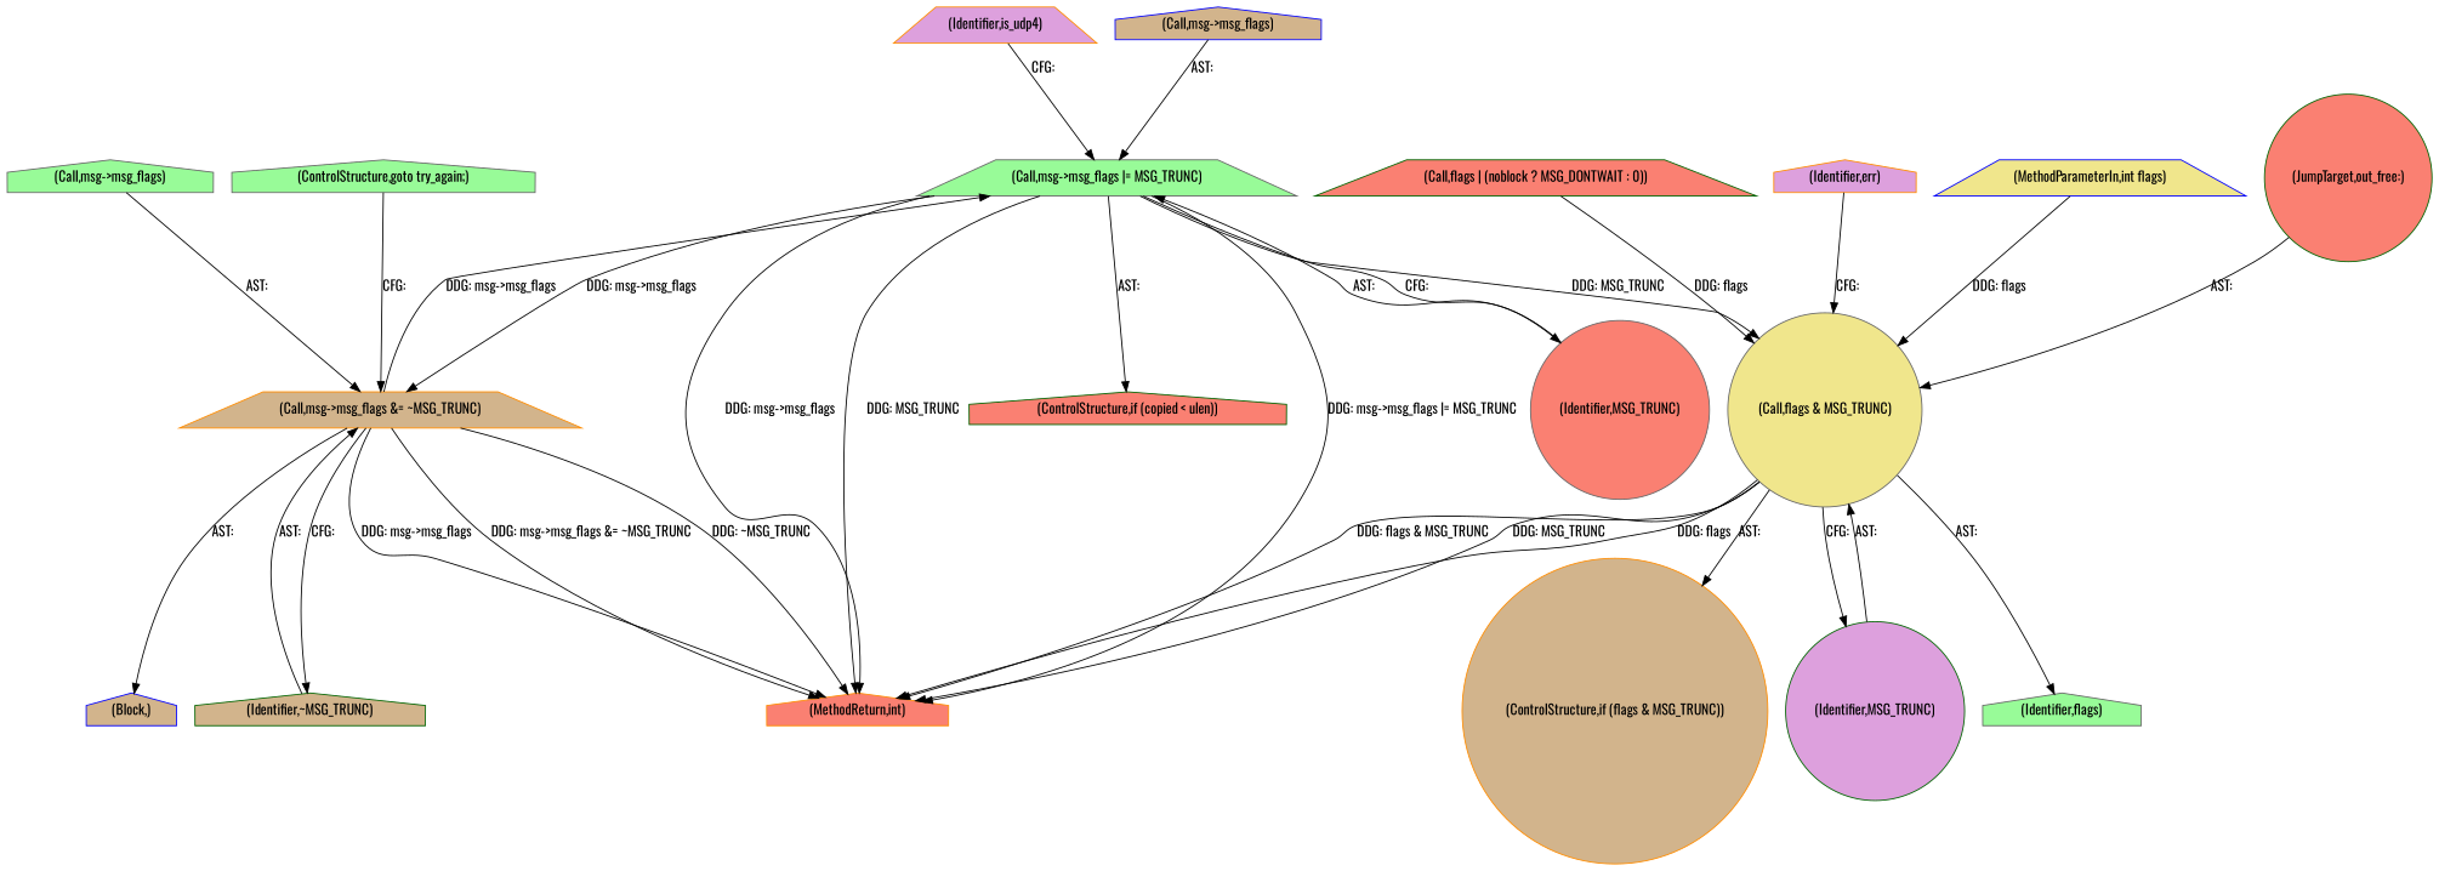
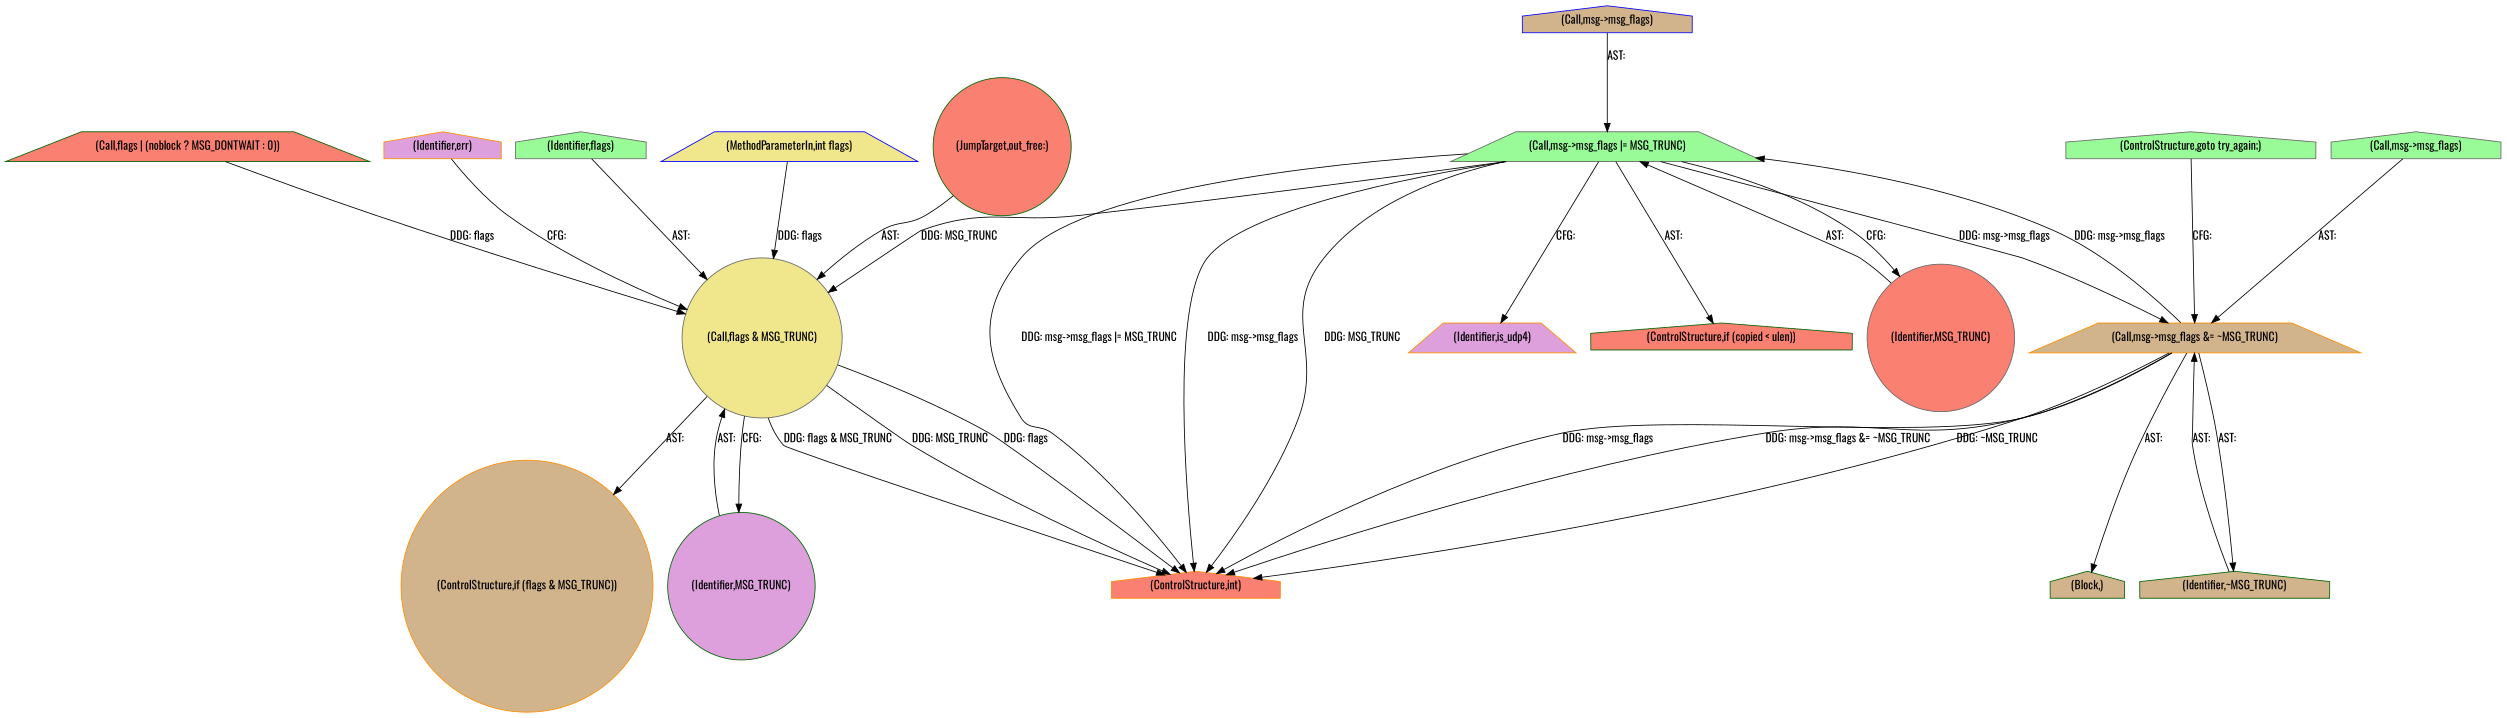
  digraph {
    fontname=Oswald
    node [color=gray40 fillcolor=tan fontname=Oswald shape=house style=filled]
    edge [fontname=Oswald]
    n1 [fillcolor=palegreen label="(Call,msg->msg_flags |= MSG_TRUNC)" shape=trapezium]
    n2 [color=darkorange label="(Call,msg->msg_flags &= ~MSG_TRUNC)" shape=trapezium]
    n3 [fillcolor=khaki label="(Call,flags & MSG_TRUNC)" shape=circle]
    n4 [color=darkgreen fillcolor=salmon label="(ControlStructure,if (copied < ulen))"]
    n5 [fillcolor=salmon label="(Identifier,MSG_TRUNC)" shape=circle]
-   n6 [color=darkorange fillcolor=salmon label="(MethodReturn,int)"]
-   n7 [color=blue label="(Block,)"]
+   n6 [color=darkorange fillcolor=salmon label="(ControlStructure,int)"]
+   n7 [color=darkgreen label="(Block,)"]
    n8 [color=darkgreen label="(Identifier,~MSG_TRUNC)"]
    n9 [color=darkorange label="(ControlStructure,if (flags & MSG_TRUNC))" shape=circle]
    n10 [color=darkgreen fillcolor=plum label="(Identifier,MSG_TRUNC)" shape=circle]
    n11 [color=darkorange fillcolor=plum label="(Identifier,is_udp4)" shape=trapezium]
    n12 [color=darkgreen fillcolor=salmon label="(Call,flags | (noblock ? MSG_DONTWAIT : 0))" shape=trapezium]
    n13 [color=darkorange fillcolor=plum label="(Identifier,err)"]
    n14 [color=blue label="(Call,msg->msg_flags)"]
    n15 [fillcolor=palegreen label="(Identifier,flags)"]
    n16 [fillcolor=palegreen label="(Call,msg->msg_flags)"]
    n17 [fillcolor=palegreen label="(ControlStructure,goto try_again;)"]
    n18 [color=blue fillcolor=khaki label="(MethodParameterIn,int flags)" shape=trapezium]
    n19 [color=darkgreen fillcolor=salmon label="(JumpTarget,out_free:)" shape=circle]
    n1 -> n2 [label="DDG: msg->msg_flags"]
    n1 -> n3 [label="DDG: MSG_TRUNC"]
    n1 -> n4 [label="AST: "]
    n1 -> n5 [label="CFG: "]
    n1 -> n6 [label="DDG: msg->msg_flags |= MSG_TRUNC"]
    n1 -> n6 [label="DDG: msg->msg_flags"]
    n1 -> n6 [label="DDG: MSG_TRUNC"]
    n2 -> n1 [label="DDG: msg->msg_flags"]
    n2 -> n6 [label="DDG: ~MSG_TRUNC"]
    n2 -> n6 [label="DDG: msg->msg_flags"]
    n2 -> n6 [label="DDG: msg->msg_flags &= ~MSG_TRUNC"]
    n2 -> n7 [label="AST: "]
-   n2 -> n8 [label="CFG: "]
+   n2 -> n8 [label="AST: "]
    n3 -> n6 [label="DDG: flags & MSG_TRUNC"]
    n3 -> n6 [label="DDG: MSG_TRUNC"]
    n3 -> n6 [label="DDG: flags"]
    n3 -> n9 [label="AST: "]
    n3 -> n10 [label="CFG: "]
    n5 -> n1 [label="AST: "]
    n8 -> n2 [label="AST: "]
    n10 -> n3 [label="AST: "]
-   n11 -> n1 [label="CFG: "]
+   n1 -> n11 [label="CFG: "]
    n12 -> n3 [label="DDG: flags"]
    n13 -> n3 [label="CFG: "]
    n14 -> n1 [label="AST: "]
-   n3 -> n15 [label="AST: "]
+   n15 -> n3 [label="AST: "]
    n16 -> n2 [label="AST: "]
    n17 -> n2 [label="CFG: "]
    n18 -> n3 [label="DDG: flags"]
    n19 -> n3 [label="AST: "]
  }
